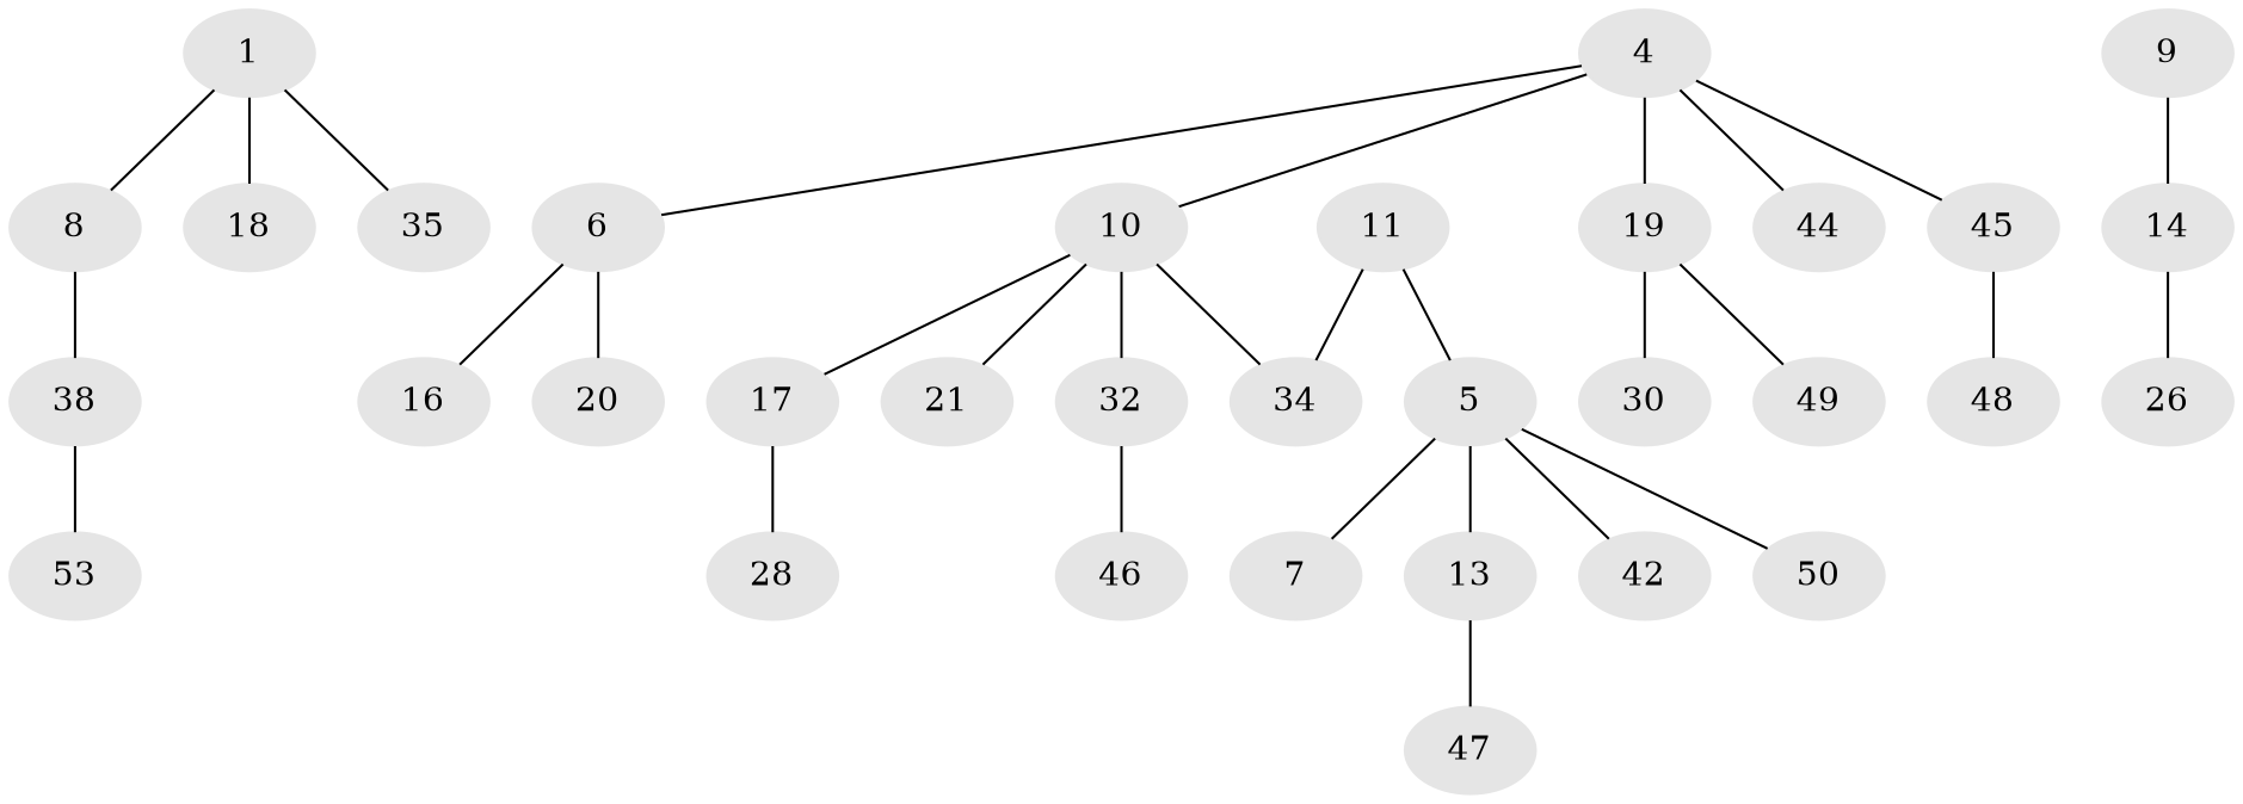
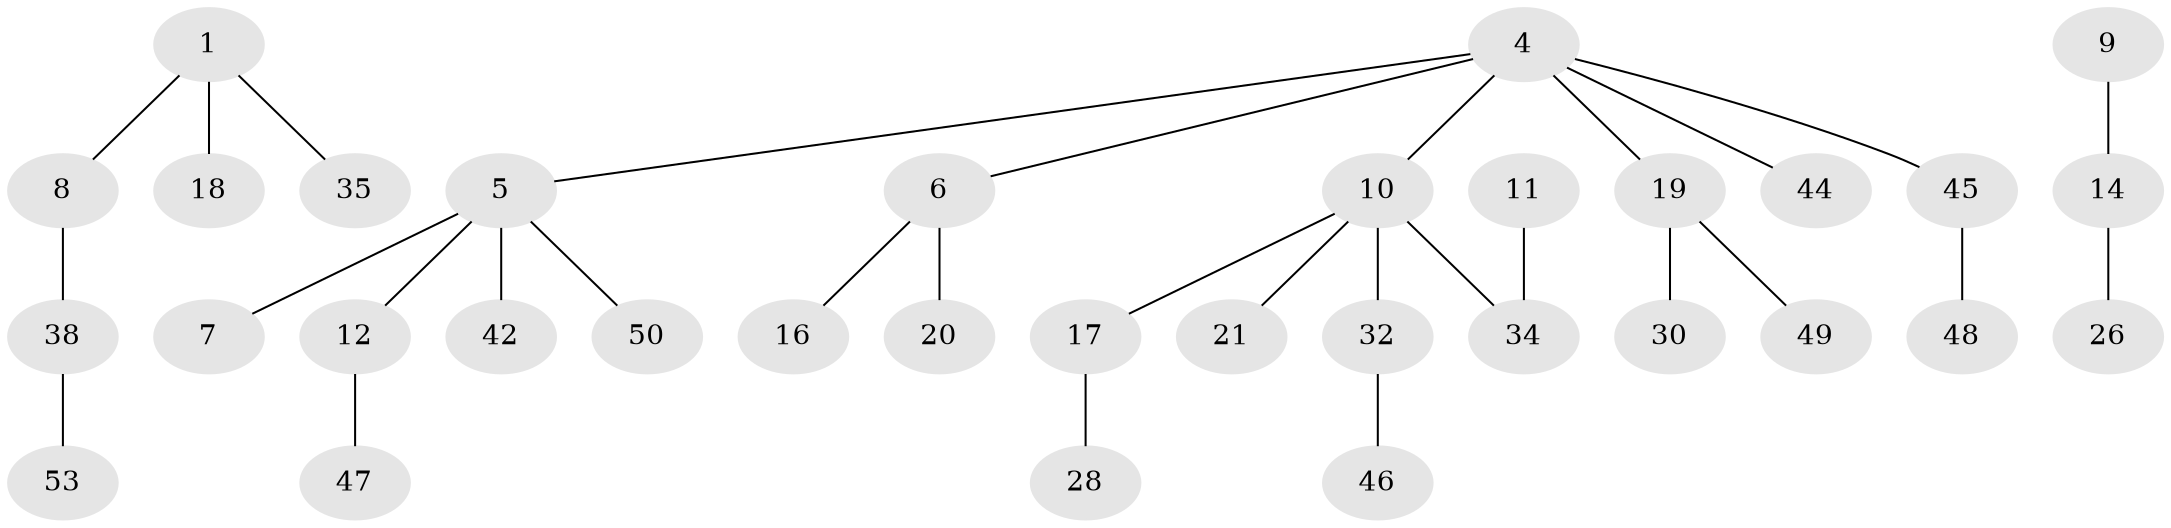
  graph {
    node [color=gray90 style=filled]
    1 [super="+2"]
    8 [super="+24"]
    18
    35
    38 [super="+52"]
    4 [super="+15"]
    5 [super="+27"]
    6 [super="+13"]
    10 [super="+41"]
    19 [super="+22"]
    44
    45
    7 [super="+29"]
-   12 [super="+51" label=13]
+   12 [super="+51"]
    42
    50
    16
    20 [super="+25"]
    9 [super="+37"]
    14 [super="+33"]
    17 [super="+23"]
    21 [super="+40"]
    32 [super="+39"]
    34
    30 [super="+36"]
    49
    48
    47
    53
    26 [super="+43"]
    11 [super="+31"]
    28
    46
    1 -- 8
    1 -- 18
    1 -- 35
    8 -- 38
    38 -- 53
-   11 -- 5
+   4 -- 5
    4 -- 6
    4 -- 10
    4 -- 19
    4 -- 44
    4 -- 45
    5 -- 7
    5 -- 12
    5 -- 42
    5 -- 50
    6 -- 16
    6 -- 20
    10 -- 17
    10 -- 21
    10 -- 32
    10 -- 34
    19 -- 30
    19 -- 49
    45 -- 48
    12 -- 47
    9 -- 14
    14 -- 26
    17 -- 28
    32 -- 46
    11 -- 34
  }
